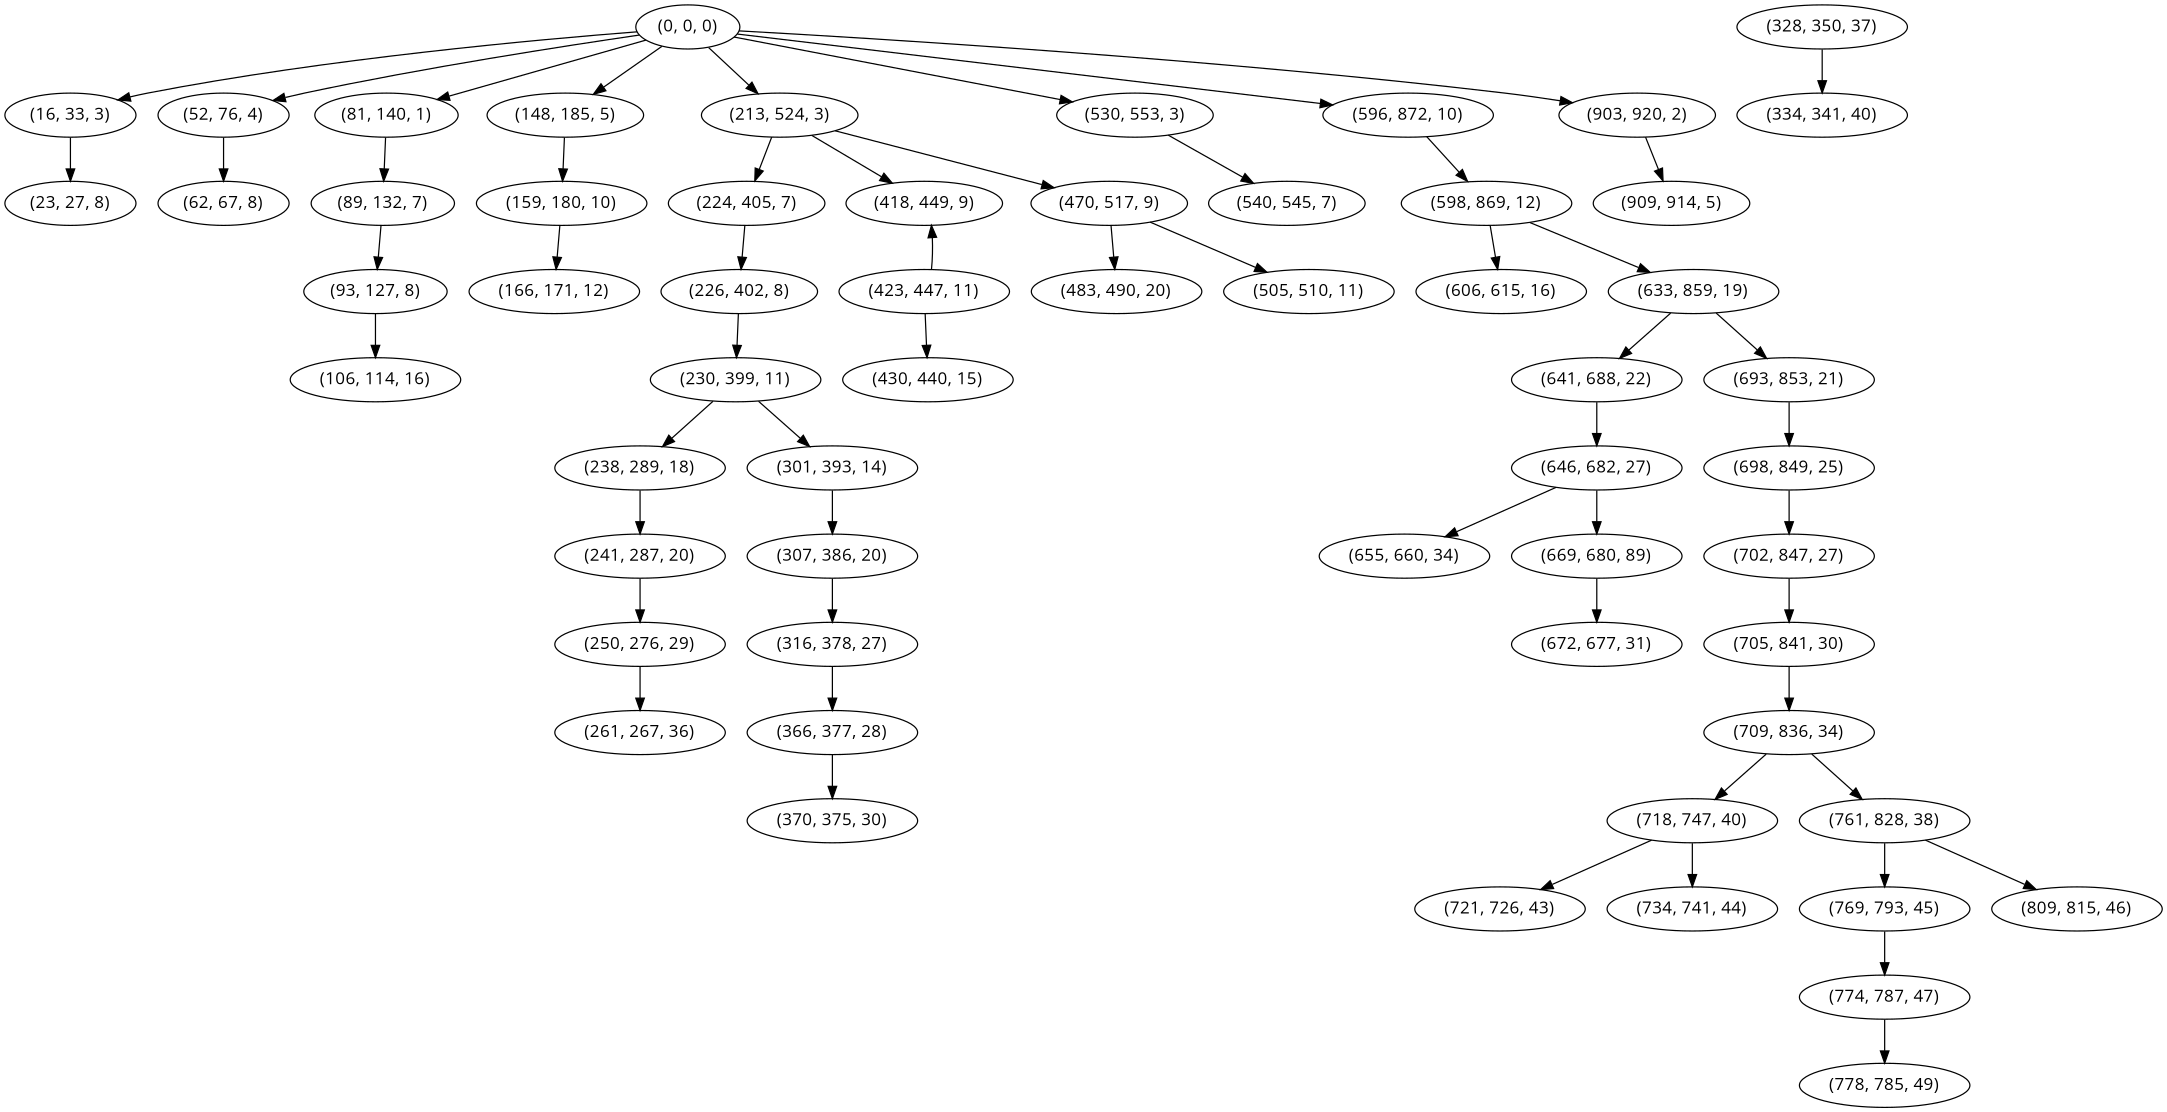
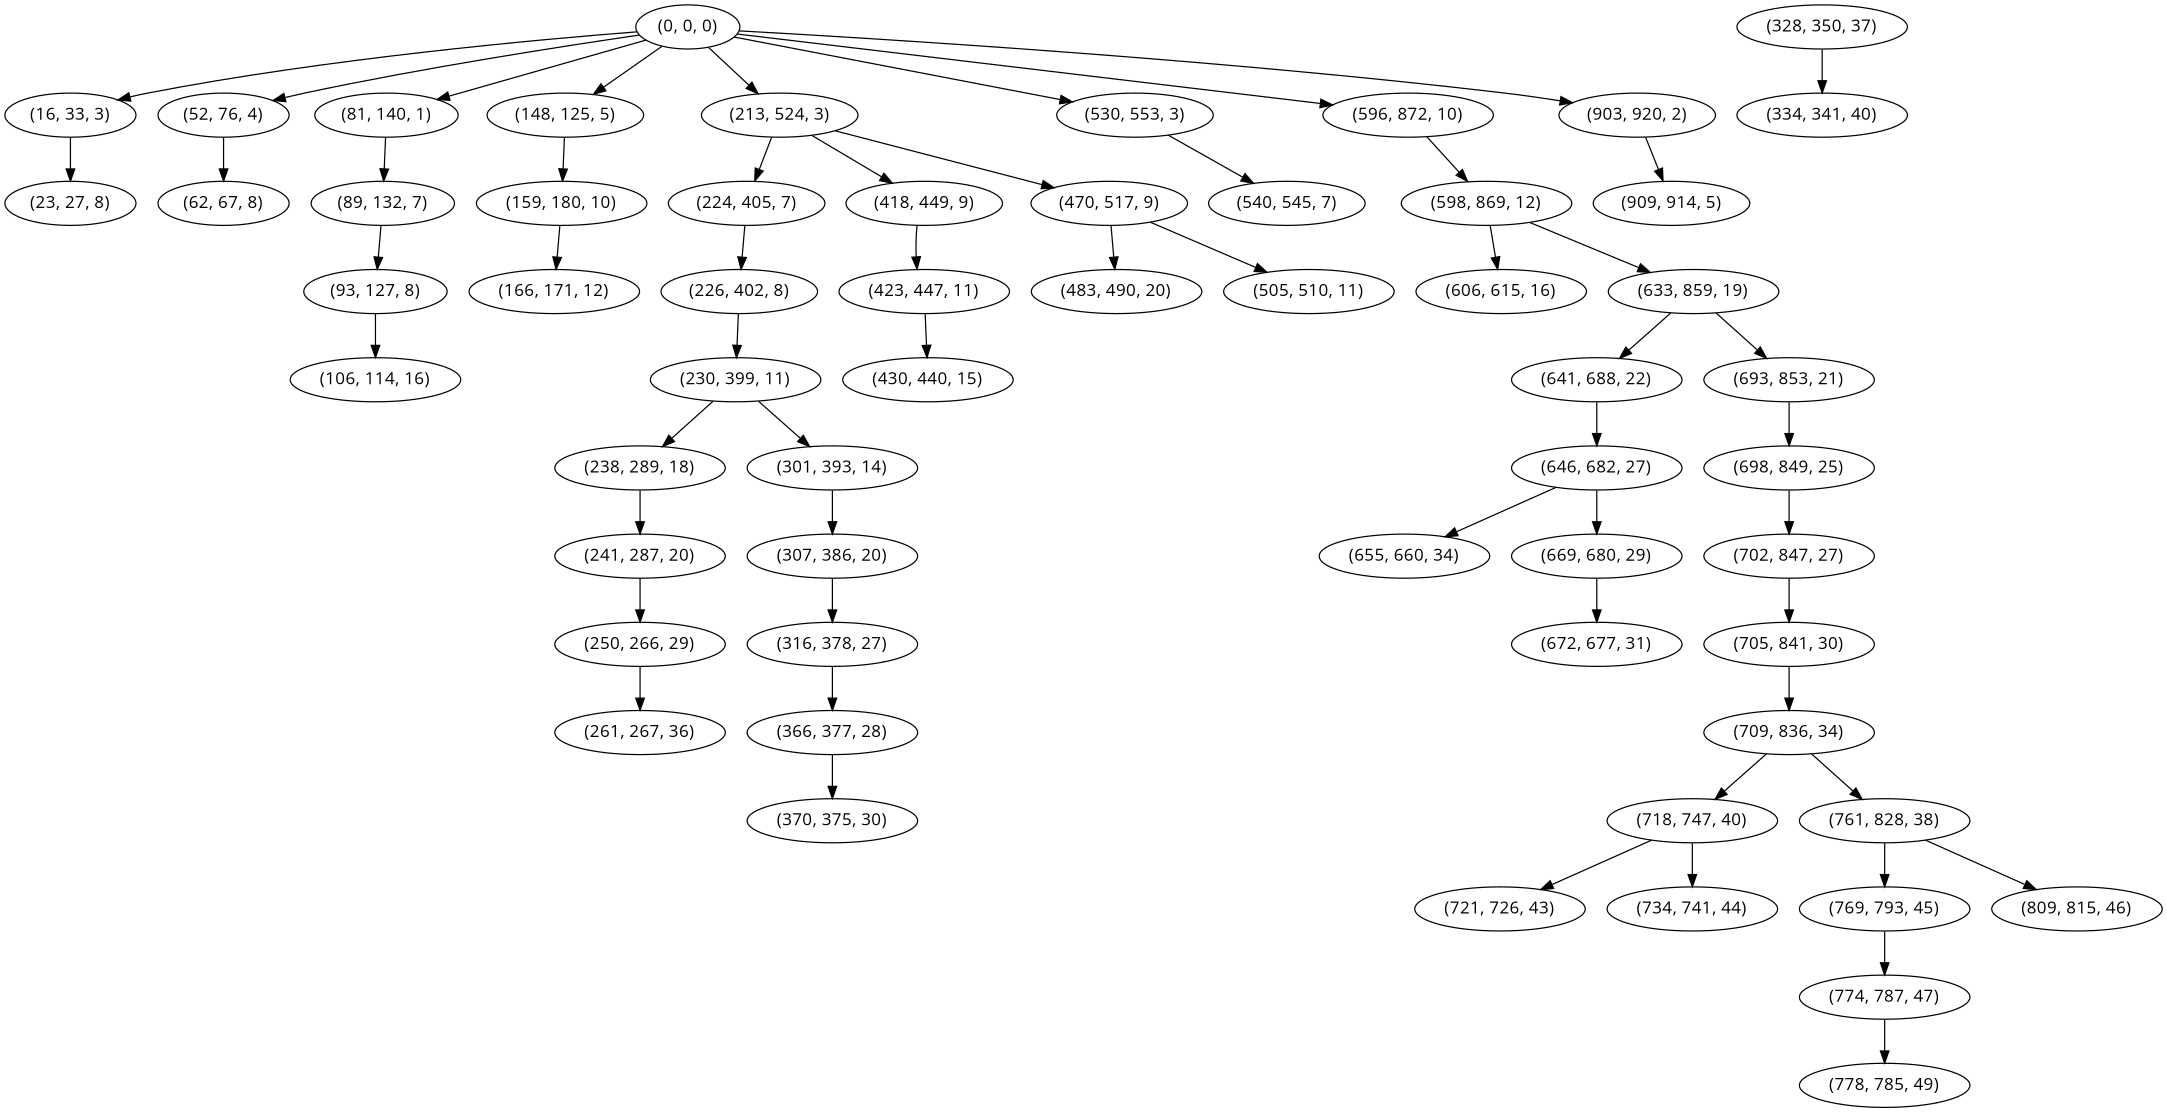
  digraph {
    fontname="Open Sans"
    node [fontname="Open Sans"]
    edge [fontname="Open Sans"]
    "(0, 0, 0)"
    "(16, 33, 3)"
    "(52, 76, 4)"
    "(81, 140, 1)"
-   "(148, 185, 5)"
+   "(148, 185, 5)" [label="(148, 125, 5)"]
    "(213, 524, 3)"
    "(530, 553, 3)"
    "(596, 872, 10)"
    "(903, 920, 2)"
    "(23, 27, 8)"
    "(62, 67, 8)"
    "(89, 132, 7)"
    "(159, 180, 10)"
    "(224, 405, 7)"
    "(418, 449, 9)"
    "(470, 517, 9)"
    "(540, 545, 7)"
    "(598, 869, 12)"
    "(909, 914, 5)"
    "(93, 127, 8)"
    "(106, 114, 16)"
    "(166, 171, 12)"
    "(226, 402, 8)"
    "(423, 447, 11)"
    "(483, 490, 20)"
    "(505, 510, 11)"
    "(230, 399, 11)"
    "(238, 289, 18)"
    "(301, 393, 14)"
    "(241, 287, 20)"
    "(307, 386, 20)"
-   "(250, 276, 29)"
+   "(250, 276, 29)" [label="(250, 266, 29)"]
    "(261, 267, 36)"
    "(316, 378, 27)"
    "(366, 377, 28)"
    "(370, 375, 30)"
    "(328, 350, 37)"
    "(334, 341, 40)"
    "(430, 440, 15)"
    "(606, 615, 16)"
    "(633, 859, 19)"
    "(641, 688, 22)"
    "(693, 853, 21)"
    "(646, 682, 27)"
    "(698, 849, 25)"
    "(655, 660, 34)"
-   "(669, 680, 29)" [label="(669, 680, 89)"]
+   "(669, 680, 29)"
    "(672, 677, 31)"
    "(702, 847, 27)"
    "(705, 841, 30)"
    "(709, 836, 34)"
    "(718, 747, 40)"
    "(761, 828, 38)"
    "(721, 726, 43)"
    "(734, 741, 44)"
    "(769, 793, 45)"
    "(809, 815, 46)"
    "(774, 787, 47)"
    "(778, 785, 49)"
    "(0, 0, 0)" -> "(16, 33, 3)"
    "(0, 0, 0)" -> "(52, 76, 4)"
    "(0, 0, 0)" -> "(81, 140, 1)"
    "(0, 0, 0)" -> "(148, 185, 5)"
    "(0, 0, 0)" -> "(213, 524, 3)"
    "(0, 0, 0)" -> "(530, 553, 3)"
    "(0, 0, 0)" -> "(596, 872, 10)"
    "(0, 0, 0)" -> "(903, 920, 2)"
    "(16, 33, 3)" -> "(23, 27, 8)"
    "(52, 76, 4)" -> "(62, 67, 8)"
    "(81, 140, 1)" -> "(89, 132, 7)"
    "(148, 185, 5)" -> "(159, 180, 10)"
    "(213, 524, 3)" -> "(224, 405, 7)"
    "(213, 524, 3)" -> "(418, 449, 9)"
    "(213, 524, 3)" -> "(470, 517, 9)"
    "(530, 553, 3)" -> "(540, 545, 7)"
    "(596, 872, 10)" -> "(598, 869, 12)"
    "(903, 920, 2)" -> "(909, 914, 5)"
    "(89, 132, 7)" -> "(93, 127, 8)"
    "(159, 180, 10)" -> "(166, 171, 12)"
    "(224, 405, 7)" -> "(226, 402, 8)"
-   "(423, 447, 11)" -> "(418, 449, 9)"
+   "(418, 449, 9)" -> "(423, 447, 11)"
    "(470, 517, 9)" -> "(483, 490, 20)"
    "(470, 517, 9)" -> "(505, 510, 11)"
    "(598, 869, 12)" -> "(606, 615, 16)"
    "(598, 869, 12)" -> "(633, 859, 19)"
    "(93, 127, 8)" -> "(106, 114, 16)"
    "(226, 402, 8)" -> "(230, 399, 11)"
    "(423, 447, 11)" -> "(430, 440, 15)"
    "(230, 399, 11)" -> "(238, 289, 18)"
    "(230, 399, 11)" -> "(301, 393, 14)"
    "(238, 289, 18)" -> "(241, 287, 20)"
    "(301, 393, 14)" -> "(307, 386, 20)"
    "(241, 287, 20)" -> "(250, 276, 29)"
    "(307, 386, 20)" -> "(316, 378, 27)"
    "(250, 276, 29)" -> "(261, 267, 36)"
    "(316, 378, 27)" -> "(366, 377, 28)"
    "(366, 377, 28)" -> "(370, 375, 30)"
    "(328, 350, 37)" -> "(334, 341, 40)"
    "(633, 859, 19)" -> "(641, 688, 22)"
    "(633, 859, 19)" -> "(693, 853, 21)"
    "(641, 688, 22)" -> "(646, 682, 27)"
    "(693, 853, 21)" -> "(698, 849, 25)"
    "(646, 682, 27)" -> "(655, 660, 34)"
    "(646, 682, 27)" -> "(669, 680, 29)"
    "(698, 849, 25)" -> "(702, 847, 27)"
    "(669, 680, 29)" -> "(672, 677, 31)"
    "(702, 847, 27)" -> "(705, 841, 30)"
    "(705, 841, 30)" -> "(709, 836, 34)"
    "(709, 836, 34)" -> "(718, 747, 40)"
    "(709, 836, 34)" -> "(761, 828, 38)"
    "(718, 747, 40)" -> "(721, 726, 43)"
    "(718, 747, 40)" -> "(734, 741, 44)"
    "(761, 828, 38)" -> "(769, 793, 45)"
    "(761, 828, 38)" -> "(809, 815, 46)"
    "(769, 793, 45)" -> "(774, 787, 47)"
    "(774, 787, 47)" -> "(778, 785, 49)"
  }
